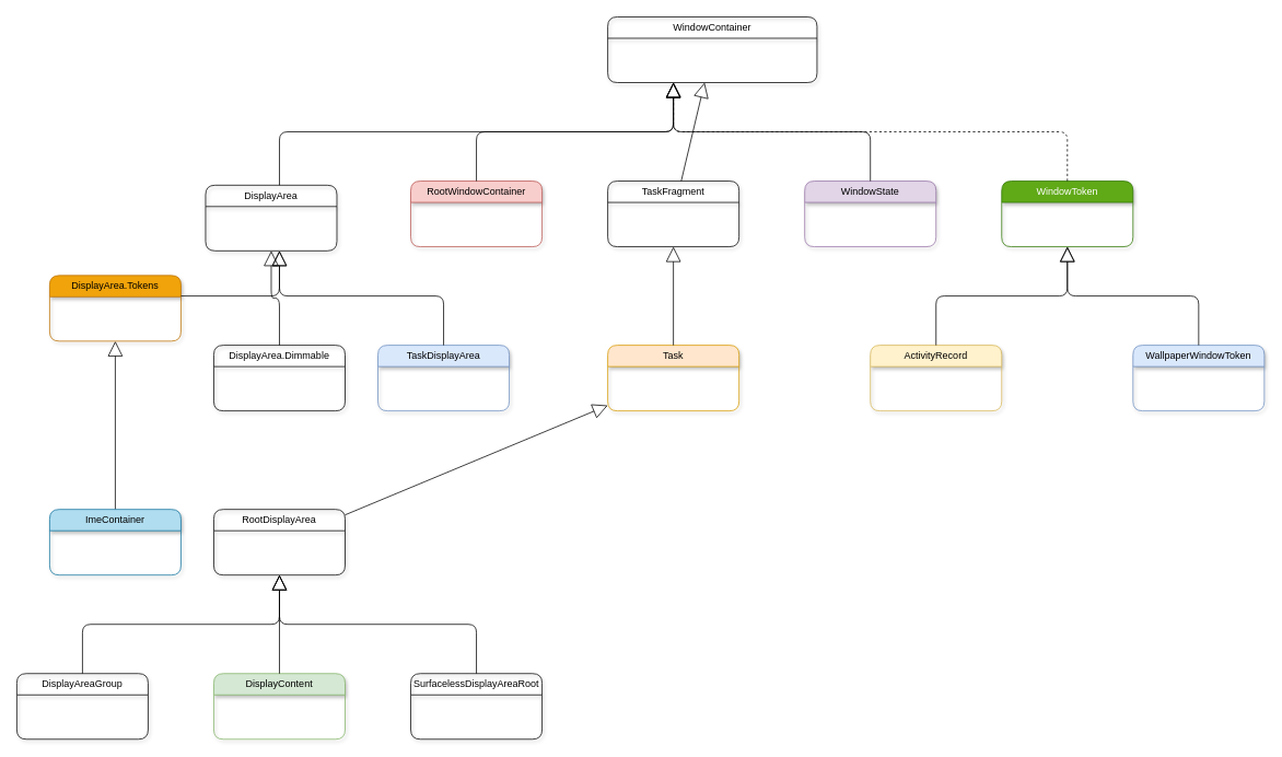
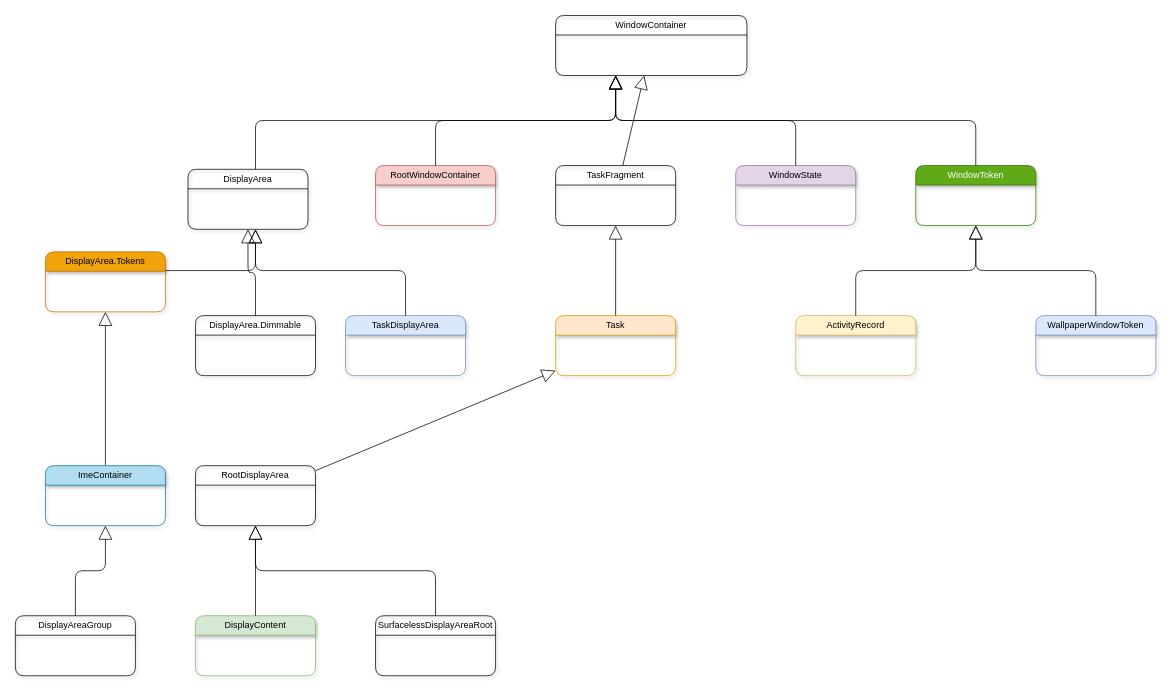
  <mxCell id="0" />
  <mxCell id="1" parent="0" />
  <mxCell id="2" value="WindowContainer" style="swimlane;fontStyle=0;childLayout=stackLayout;horizontal=1;startSize=26;fillColor=none;horizontalStack=0;resizeParent=1;resizeParentMax=0;resizeLast=0;collapsible=1;marginBottom=0;whiteSpace=wrap;html=1;rounded=1;shadow=1;" parent="1" vertex="1"><mxGeometry x="740" y="20" width="255" height="80" as="geometry" /></mxCell>
  <mxCell id="3" value="DisplayArea" style="swimlane;fontStyle=0;childLayout=stackLayout;horizontal=1;startSize=26;fillColor=none;horizontalStack=0;resizeParent=1;resizeParentMax=0;resizeLast=0;collapsible=1;marginBottom=0;whiteSpace=wrap;html=1;rounded=1;shadow=1;" parent="1" vertex="1"><mxGeometry x="250" y="225" width="160" height="80" as="geometry" /></mxCell>
  <mxCell id="4" value="RootWindowContainer" style="swimlane;fontStyle=0;childLayout=stackLayout;horizontal=1;startSize=26;fillColor=#f8cecc;horizontalStack=0;resizeParent=1;resizeParentMax=0;resizeLast=0;collapsible=1;marginBottom=0;whiteSpace=wrap;html=1;rounded=1;shadow=1;strokeColor=#b85450;" parent="1" vertex="1"><mxGeometry x="500" y="220" width="160" height="80" as="geometry" /></mxCell>
  <mxCell id="5" value="TaskFragment" style="swimlane;fontStyle=0;childLayout=stackLayout;horizontal=1;startSize=26;fillColor=none;horizontalStack=0;resizeParent=1;resizeParentMax=0;resizeLast=0;collapsible=1;marginBottom=0;whiteSpace=wrap;html=1;rounded=1;shadow=1;" parent="1" vertex="1"><mxGeometry x="740" y="220" width="160" height="80" as="geometry" /></mxCell>
  <mxCell id="6" value="WindowState" style="swimlane;fontStyle=0;childLayout=stackLayout;horizontal=1;startSize=26;fillColor=#e1d5e7;horizontalStack=0;resizeParent=1;resizeParentMax=0;resizeLast=0;collapsible=1;marginBottom=0;whiteSpace=wrap;html=1;rounded=1;shadow=1;strokeColor=#9673a6;" parent="1" vertex="1"><mxGeometry x="980" y="220" width="160" height="80" as="geometry" /></mxCell>
  <mxCell id="7" value="WindowToken" style="swimlane;fontStyle=0;childLayout=stackLayout;horizontal=1;startSize=26;fillColor=#60a917;horizontalStack=0;resizeParent=1;resizeParentMax=0;resizeLast=0;collapsible=1;marginBottom=0;whiteSpace=wrap;html=1;rounded=1;shadow=1;strokeColor=#2D7600;fontColor=#ffffff;" parent="1" vertex="1"><mxGeometry x="1220" y="220" width="160" height="80" as="geometry" /></mxCell>
  <mxCell id="8" value="" style="endArrow=block;endSize=16;endFill=0;html=1;rounded=1;edgeStyle=orthogonalEdgeStyle;curved=0;" parent="1" source="3" target="2" edge="1"><mxGeometry width="160" relative="1" as="geometry"><mxPoint x="420" y="10" as="sourcePoint" /><mxPoint x="580" y="10" as="targetPoint" /><Array as="points"><mxPoint x="340" y="160" /><mxPoint x="820" y="160" /></Array></mxGeometry></mxCell>
  <mxCell id="9" value="" style="endArrow=block;endSize=16;endFill=0;html=1;rounded=1;curved=0;" parent="1" source="26" target="14" edge="1"><mxGeometry width="160" relative="1" as="geometry"><mxPoint x="390" y="610" as="sourcePoint" /><mxPoint x="550" y="610" as="targetPoint" /></mxGeometry></mxCell>
  <mxCell id="10" value="" style="endArrow=block;endSize=16;endFill=0;html=1;rounded=1;edgeStyle=orthogonalEdgeStyle;" parent="1" source="4" target="2" edge="1"><mxGeometry width="160" relative="1" as="geometry"><mxPoint x="670" y="130" as="sourcePoint" /><mxPoint x="830" y="130" as="targetPoint" /><Array as="points"><mxPoint x="580" y="160" /><mxPoint x="820" y="160" /></Array></mxGeometry></mxCell>
  <mxCell id="11" value="" style="endArrow=block;endSize=16;endFill=0;html=1;rounded=1;curved=0;" parent="1" source="5" target="2" edge="1"><mxGeometry width="160" relative="1" as="geometry"><mxPoint x="1050" y="-10" as="sourcePoint" /><mxPoint x="1210" y="-10" as="targetPoint" /></mxGeometry></mxCell>
  <mxCell id="12" value="" style="endArrow=block;endSize=16;endFill=0;html=1;rounded=1;edgeStyle=orthogonalEdgeStyle;" parent="1" source="6" target="2" edge="1"><mxGeometry width="160" relative="1" as="geometry"><mxPoint x="1050" y="60" as="sourcePoint" /><mxPoint x="1210" y="60" as="targetPoint" /><Array as="points"><mxPoint x="1060" y="160" /><mxPoint x="820" y="160" /></Array></mxGeometry></mxCell>
- <mxCell id="13" value="" style="endArrow=block;endSize=16;endFill=0;html=1;rounded=1;edgeStyle=orthogonalEdgeStyle;dashed=1;" parent="1" source="7" target="2" edge="1"><mxGeometry width="160" relative="1" as="geometry"><mxPoint x="1250" y="70" as="sourcePoint" /><mxPoint x="1410" y="70" as="targetPoint" /><Array as="points"><mxPoint x="1300" y="160" /><mxPoint x="820" y="160" /></Array></mxGeometry></mxCell>
+ <mxCell id="13" value="" style="endArrow=block;endSize=16;endFill=0;html=1;rounded=1;edgeStyle=orthogonalEdgeStyle;" parent="1" source="7" target="2" edge="1"><mxGeometry width="160" relative="1" as="geometry"><mxPoint x="1250" y="70" as="sourcePoint" /><mxPoint x="1410" y="70" as="targetPoint" /><Array as="points"><mxPoint x="1300" y="160" /><mxPoint x="820" y="160" /></Array></mxGeometry></mxCell>
  <mxCell id="14" value="DisplayArea.Tokens" style="swimlane;fontStyle=0;childLayout=stackLayout;horizontal=1;startSize=26;fillColor=#f0a30a;horizontalStack=0;resizeParent=1;resizeParentMax=0;resizeLast=0;collapsible=1;marginBottom=0;whiteSpace=wrap;html=1;rounded=1;shadow=1;strokeColor=#BD7000;fontColor=#000000;" parent="1" vertex="1"><mxGeometry x="60" y="335" width="160" height="80" as="geometry" /></mxCell>
  <mxCell id="15" value="" style="endArrow=block;endSize=16;endFill=0;html=1;rounded=1;edgeStyle=orthogonalEdgeStyle;" parent="1" source="14" target="3" edge="1"><mxGeometry width="160" relative="1" as="geometry"><mxPoint x="-80" y="259" as="sourcePoint" /><mxPoint x="80" y="259" as="targetPoint" /><Array as="points"><mxPoint x="140" y="360" /><mxPoint x="340" y="360" /></Array></mxGeometry></mxCell>
  <mxCell id="16" value="DisplayArea.Dimmable" style="swimlane;fontStyle=0;childLayout=stackLayout;horizontal=1;startSize=26;fillColor=none;horizontalStack=0;resizeParent=1;resizeParentMax=0;resizeLast=0;collapsible=1;marginBottom=0;whiteSpace=wrap;html=1;rounded=1;shadow=1;" parent="1" vertex="1"><mxGeometry x="260" y="420" width="160" height="80" as="geometry" /></mxCell>
  <mxCell id="17" value="" style="endArrow=block;endSize=16;endFill=0;html=1;rounded=1;edgeStyle=orthogonalEdgeStyle;" parent="1" source="16" target="3" edge="1"><mxGeometry width="160" relative="1" as="geometry"><mxPoint x="400" y="330" as="sourcePoint" /><mxPoint x="560" y="330" as="targetPoint" /></mxGeometry></mxCell>
  <mxCell id="18" value="TaskDisplayArea" style="swimlane;fontStyle=0;childLayout=stackLayout;horizontal=1;startSize=26;fillColor=#dae8fc;horizontalStack=0;resizeParent=1;resizeParentMax=0;resizeLast=0;collapsible=1;marginBottom=0;whiteSpace=wrap;html=1;rounded=1;shadow=1;strokeColor=#6c8ebf;" parent="1" vertex="1"><mxGeometry x="460" y="420" width="160" height="80" as="geometry" /></mxCell>
  <mxCell id="19" value="" style="endArrow=block;endSize=16;endFill=0;html=1;rounded=1;edgeStyle=orthogonalEdgeStyle;" parent="1" source="18" target="3" edge="1"><mxGeometry width="160" relative="1" as="geometry"><mxPoint x="520" y="320" as="sourcePoint" /><mxPoint x="680" y="320" as="targetPoint" /><Array as="points"><mxPoint x="540" y="360" /><mxPoint x="340" y="360" /></Array></mxGeometry></mxCell>
  <mxCell id="20" value="Task" style="swimlane;fontStyle=0;childLayout=stackLayout;horizontal=1;startSize=26;fillColor=#ffe6cc;horizontalStack=0;resizeParent=1;resizeParentMax=0;resizeLast=0;collapsible=1;marginBottom=0;whiteSpace=wrap;html=1;rounded=1;shadow=1;strokeColor=#d79b00;" parent="1" vertex="1"><mxGeometry x="740" y="420" width="160" height="80" as="geometry" /></mxCell>
  <mxCell id="21" value="" style="endArrow=block;endSize=16;endFill=0;html=1;rounded=1;curved=0;" parent="1" source="20" target="5" edge="1"><mxGeometry width="160" relative="1" as="geometry"><mxPoint x="860" y="340" as="sourcePoint" /><mxPoint x="1020" y="340" as="targetPoint" /></mxGeometry></mxCell>
  <mxCell id="22" value="ActivityRecord" style="swimlane;fontStyle=0;childLayout=stackLayout;horizontal=1;startSize=26;fillColor=#fff2cc;horizontalStack=0;resizeParent=1;resizeParentMax=0;resizeLast=0;collapsible=1;marginBottom=0;whiteSpace=wrap;html=1;rounded=1;shadow=1;strokeColor=#d6b656;" parent="1" vertex="1"><mxGeometry x="1060" y="420" width="160" height="80" as="geometry" /></mxCell>
  <mxCell id="23" value="" style="endArrow=block;endSize=16;endFill=0;html=1;rounded=1;edgeStyle=orthogonalEdgeStyle;" parent="1" source="22" target="7" edge="1"><mxGeometry width="160" relative="1" as="geometry"><mxPoint x="1215" y="370" as="sourcePoint" /><mxPoint x="1375" y="370" as="targetPoint" /></mxGeometry></mxCell>
  <mxCell id="24" value="WallpaperWindowToken " style="swimlane;fontStyle=0;childLayout=stackLayout;horizontal=1;startSize=26;fillColor=#dae8fc;horizontalStack=0;resizeParent=1;resizeParentMax=0;resizeLast=0;collapsible=1;marginBottom=0;whiteSpace=wrap;html=1;rounded=1;shadow=1;strokeColor=#6c8ebf;" parent="1" vertex="1"><mxGeometry x="1380" y="420" width="160" height="80" as="geometry" /></mxCell>
  <mxCell id="25" value="" style="endArrow=block;endSize=16;endFill=0;html=1;rounded=1;edgeStyle=orthogonalEdgeStyle;" parent="1" source="24" target="7" edge="1"><mxGeometry width="160" relative="1" as="geometry"><mxPoint x="1470" y="300" as="sourcePoint" /><mxPoint x="1630" y="300" as="targetPoint" /></mxGeometry></mxCell>
  <mxCell id="26" value="ImeContainer" style="swimlane;fontStyle=0;childLayout=stackLayout;horizontal=1;startSize=26;fillColor=#b1ddf0;horizontalStack=0;resizeParent=1;resizeParentMax=0;resizeLast=0;collapsible=1;marginBottom=0;whiteSpace=wrap;html=1;rounded=1;shadow=1;strokeColor=#10739e;" parent="1" vertex="1"><mxGeometry x="60" y="620" width="160" height="80" as="geometry" /></mxCell>
  <mxCell id="27" value="RootDisplayArea " style="swimlane;fontStyle=0;childLayout=stackLayout;horizontal=1;startSize=26;fillColor=none;horizontalStack=0;resizeParent=1;resizeParentMax=0;resizeLast=0;collapsible=1;marginBottom=0;whiteSpace=wrap;html=1;rounded=1;shadow=1;" parent="1" vertex="1"><mxGeometry x="260" y="620" width="160" height="80" as="geometry" /></mxCell>
  <mxCell id="28" value="" style="endArrow=block;endSize=16;endFill=0;html=1;rounded=1;curved=0;" parent="1" source="27" target="20" edge="1"><mxGeometry width="160" relative="1" as="geometry"><mxPoint x="524" y="610" as="sourcePoint" /><mxPoint x="524" y="530" as="targetPoint" /></mxGeometry></mxCell>
  <mxCell id="29" value="DisplayAreaGroup" style="swimlane;fontStyle=0;childLayout=stackLayout;horizontal=1;startSize=26;fillColor=none;horizontalStack=0;resizeParent=1;resizeParentMax=0;resizeLast=0;collapsible=1;marginBottom=0;whiteSpace=wrap;html=1;rounded=1;shadow=1;" parent="1" vertex="1"><mxGeometry x="20" y="820" width="160" height="80" as="geometry" /></mxCell>
- <mxCell id="30" value="" style="endArrow=block;endSize=16;endFill=0;html=1;rounded=1;edgeStyle=elbowEdgeStyle;elbow=vertical;" parent="1" source="29" target="27" edge="1"><mxGeometry width="160" relative="1" as="geometry"><mxPoint x="280" y="770" as="sourcePoint" /><mxPoint x="280" y="690" as="targetPoint" /></mxGeometry></mxCell>
+ <mxCell id="30" value="" style="endArrow=block;endSize=16;endFill=0;html=1;rounded=1;edgeStyle=elbowEdgeStyle;elbow=vertical;" parent="1" source="29" target="26" edge="1"><mxGeometry width="160" relative="1" as="geometry"><mxPoint x="280" y="770" as="sourcePoint" /><mxPoint x="280" y="690" as="targetPoint" /></mxGeometry></mxCell>
  <mxCell id="31" value="DisplayContent" style="swimlane;fontStyle=0;childLayout=stackLayout;horizontal=1;startSize=26;fillColor=#d5e8d4;horizontalStack=0;resizeParent=1;resizeParentMax=0;resizeLast=0;collapsible=1;marginBottom=0;whiteSpace=wrap;html=1;rounded=1;shadow=1;strokeColor=#82b366;" parent="1" vertex="1"><mxGeometry x="260" y="820" width="160" height="80" as="geometry" /></mxCell>
  <mxCell id="32" value="" style="endArrow=block;endSize=16;endFill=0;html=1;rounded=1;curved=0;" parent="1" source="31" target="27" edge="1"><mxGeometry width="160" relative="1" as="geometry"><mxPoint x="610" y="770" as="sourcePoint" /><mxPoint x="610" y="650" as="targetPoint" /></mxGeometry></mxCell>
  <mxCell id="33" value="SurfacelessDisplayAreaRoot" style="swimlane;fontStyle=0;childLayout=stackLayout;horizontal=1;startSize=26;fillColor=none;horizontalStack=0;resizeParent=1;resizeParentMax=0;resizeLast=0;collapsible=1;marginBottom=0;whiteSpace=wrap;html=1;rounded=1;shadow=1;" parent="1" vertex="1"><mxGeometry x="500" y="820" width="160" height="80" as="geometry" /></mxCell>
  <mxCell id="34" value="" style="endArrow=block;endSize=16;endFill=0;html=1;rounded=1;edgeStyle=orthogonalEdgeStyle;" parent="1" source="33" target="27" edge="1"><mxGeometry width="160" relative="1" as="geometry"><mxPoint x="740" y="760" as="sourcePoint" /><mxPoint x="740" y="640" as="targetPoint" /><Array as="points"><mxPoint x="580" y="760" /><mxPoint x="340" y="760" /></Array></mxGeometry></mxCell>
